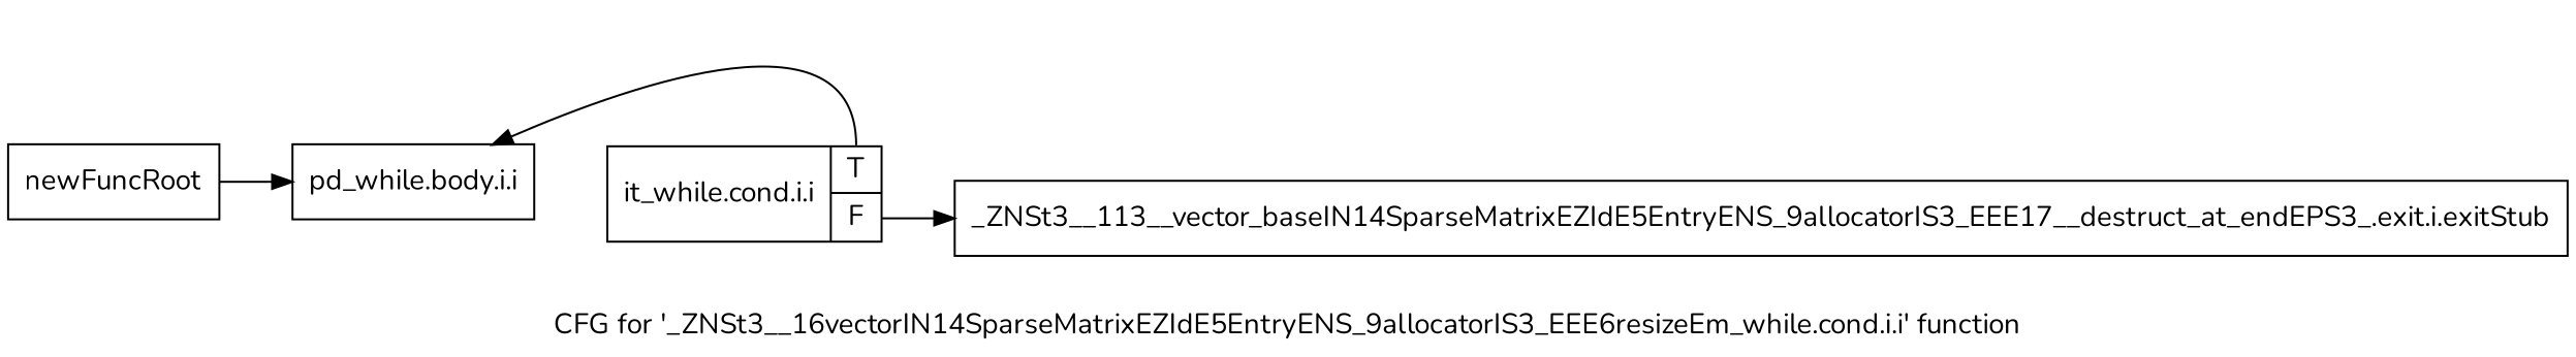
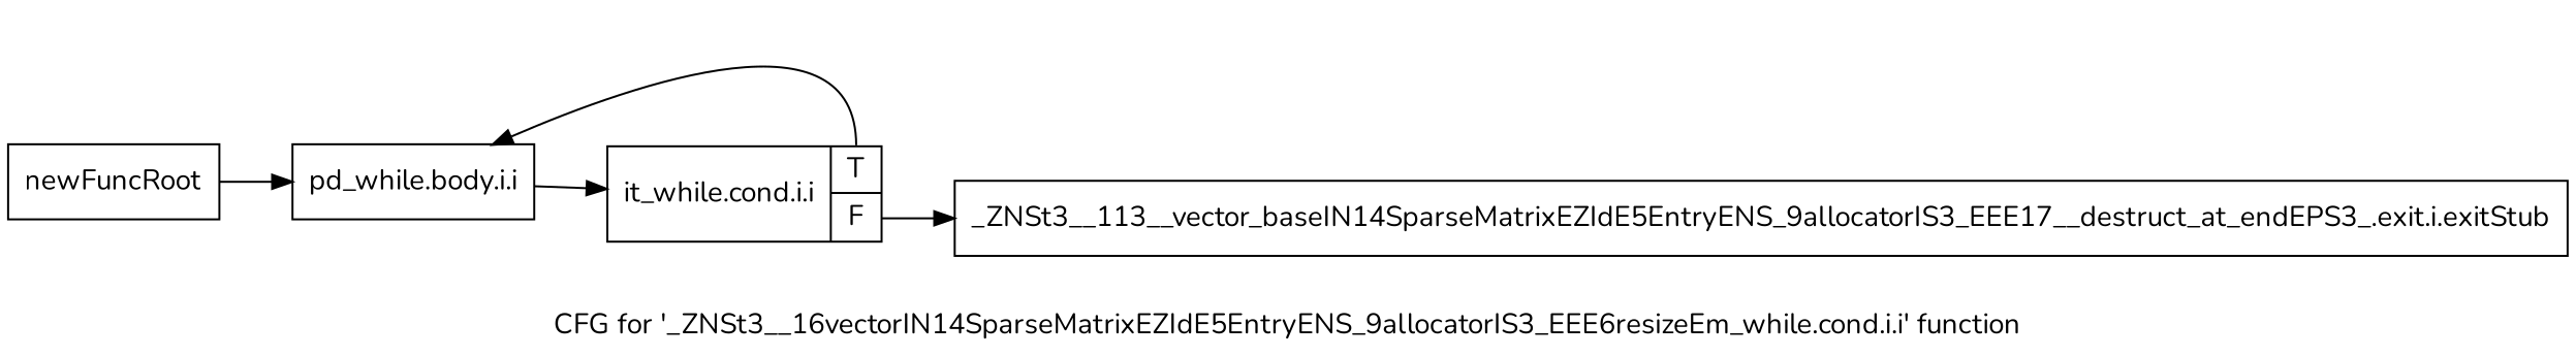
  digraph {
    fontname=Nunito
    label="CFG for '_ZNSt3__16vectorIN14SparseMatrixEZIdE5EntryENS_9allocatorIS3_EEE6resizeEm_while.cond.i.i' function"
    rankdir=LR
    node [fontname=Nunito shape=record]
    edge [fontname=Nunito]
    n1 [label="{newFuncRoot}"]
    n2 [label="{pd_while.body.i.i}"]
    n3 [label="{it_while.cond.i.i|{<s0>T|<s1>F}}"]
    n4 [label="{_ZNSt3__113__vector_baseIN14SparseMatrixEZIdE5EntryENS_9allocatorIS3_EEE17__destruct_at_endEPS3_.exit.i.exitStub}"]
    n1 -> n2
+   n2 -> n3
    n3 -> n2 [tailport=s0]
    n3 -> n4 [tailport=s1]
  }
